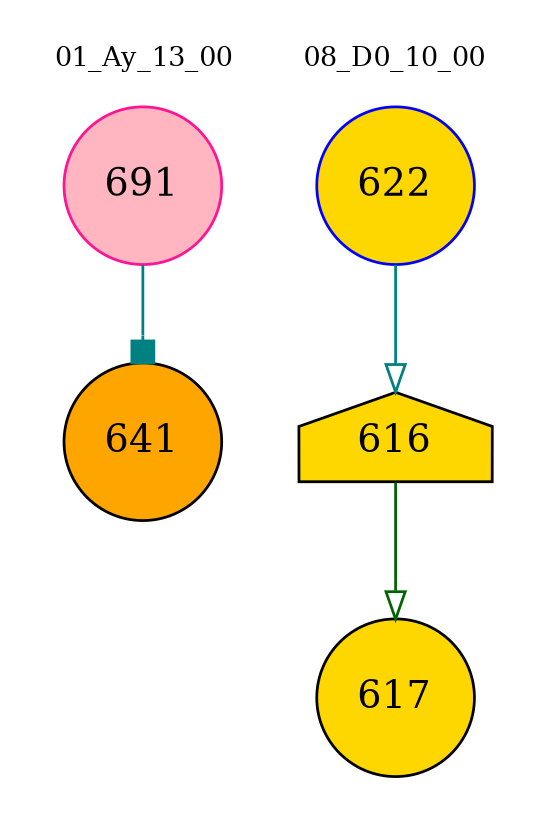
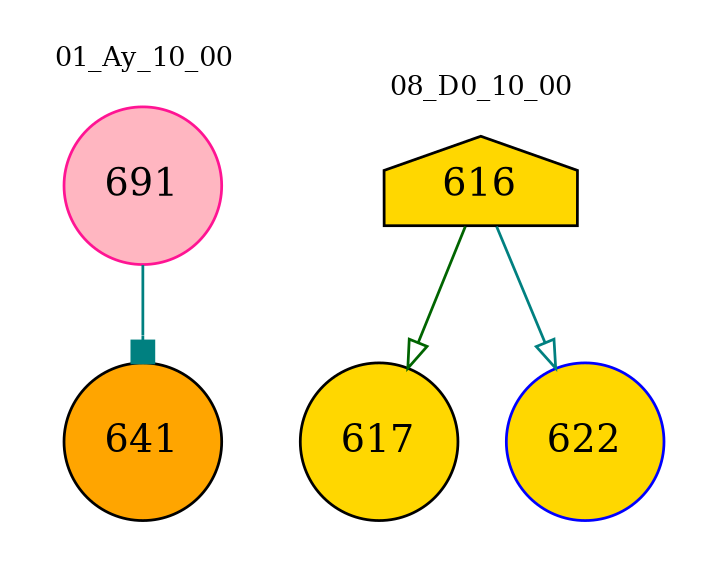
  digraph {
    node [color=black fillcolor=gold shape=circle style=filled]
    edge [arrowhead=onormal color=teal]
    n1 [color=deeppink fillcolor=lightpink label=691]
    n2 [fillcolor=orange label=641]
    n3 [label=616 shape=house]
    n4 [label=617]
    n5 [color=blue label=622]
    subgraph cluster_1 {
      color=white
      fontsize=10
-     label="01_Ay_13_00"
+     label="01_Ay_10_00"
      n1
      n2
    }
    subgraph cluster_2 {
      color=white
      fontsize=10
      label="08_D0_10_00"
      n3
      n4
      n5
    }
    n1 -> n2 [arrowhead=box]
    n3 -> n4 [color=darkgreen]
-   n5 -> n3
+   n3 -> n5
  }
